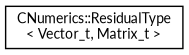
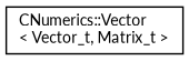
  digraph {
    rankdir=LR
    fontname=Lato
-   n1 [color=black fillcolor=white fontname=Lato fontsize=10 height=0.2 label="CNumerics::ResidualType\l\< Vector_t, Matrix_t \>" shape=record style=filled width=0.4]
+   n1 [color=black fillcolor=white fontname=Lato fontsize=10 height=0.2 label="CNumerics::Vector\l\< Vector_t, Matrix_t \>" shape=record style=filled width=0.4]
  }
